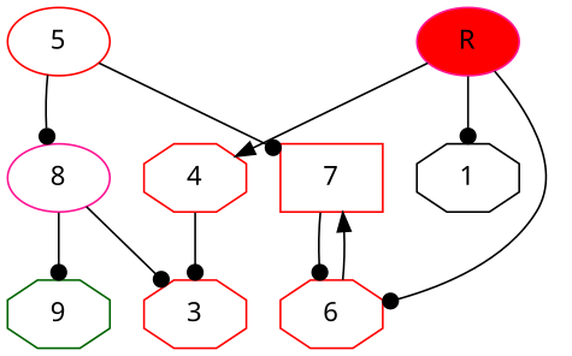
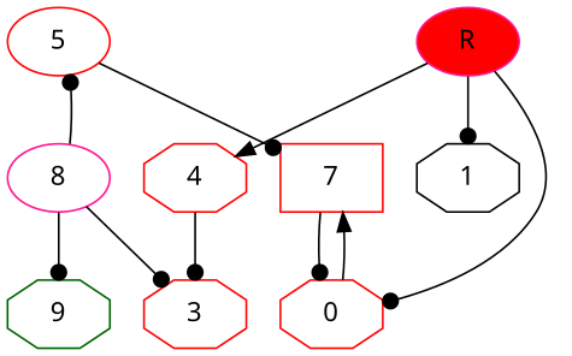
  digraph {
    fontname="Noto Sans"
    node [color=red fontname="Noto Sans" shape=octagon]
    edge [arrowhead=dot fontname="Noto Sans"]
    5 [shape=ellipse]
    7 [shape=box]
    4
    3
-   6
+   6 [label=0]
    8 [color=deeppink shape=ellipse]
    9 [color=darkgreen]
    R [color=deeppink fillcolor="#ff0000" shape=ellipse style=filled]
    1 [color=black]
    5 -> 7
    7 -> 6
    4 -> 3
    6 -> 7 [arrowhead=normal]
-   5 -> 8
+   8 -> 5
    8 -> 3
    8 -> 9
    R -> 4 [arrowhead=normal]
    R -> 6
    R -> 1
  }
